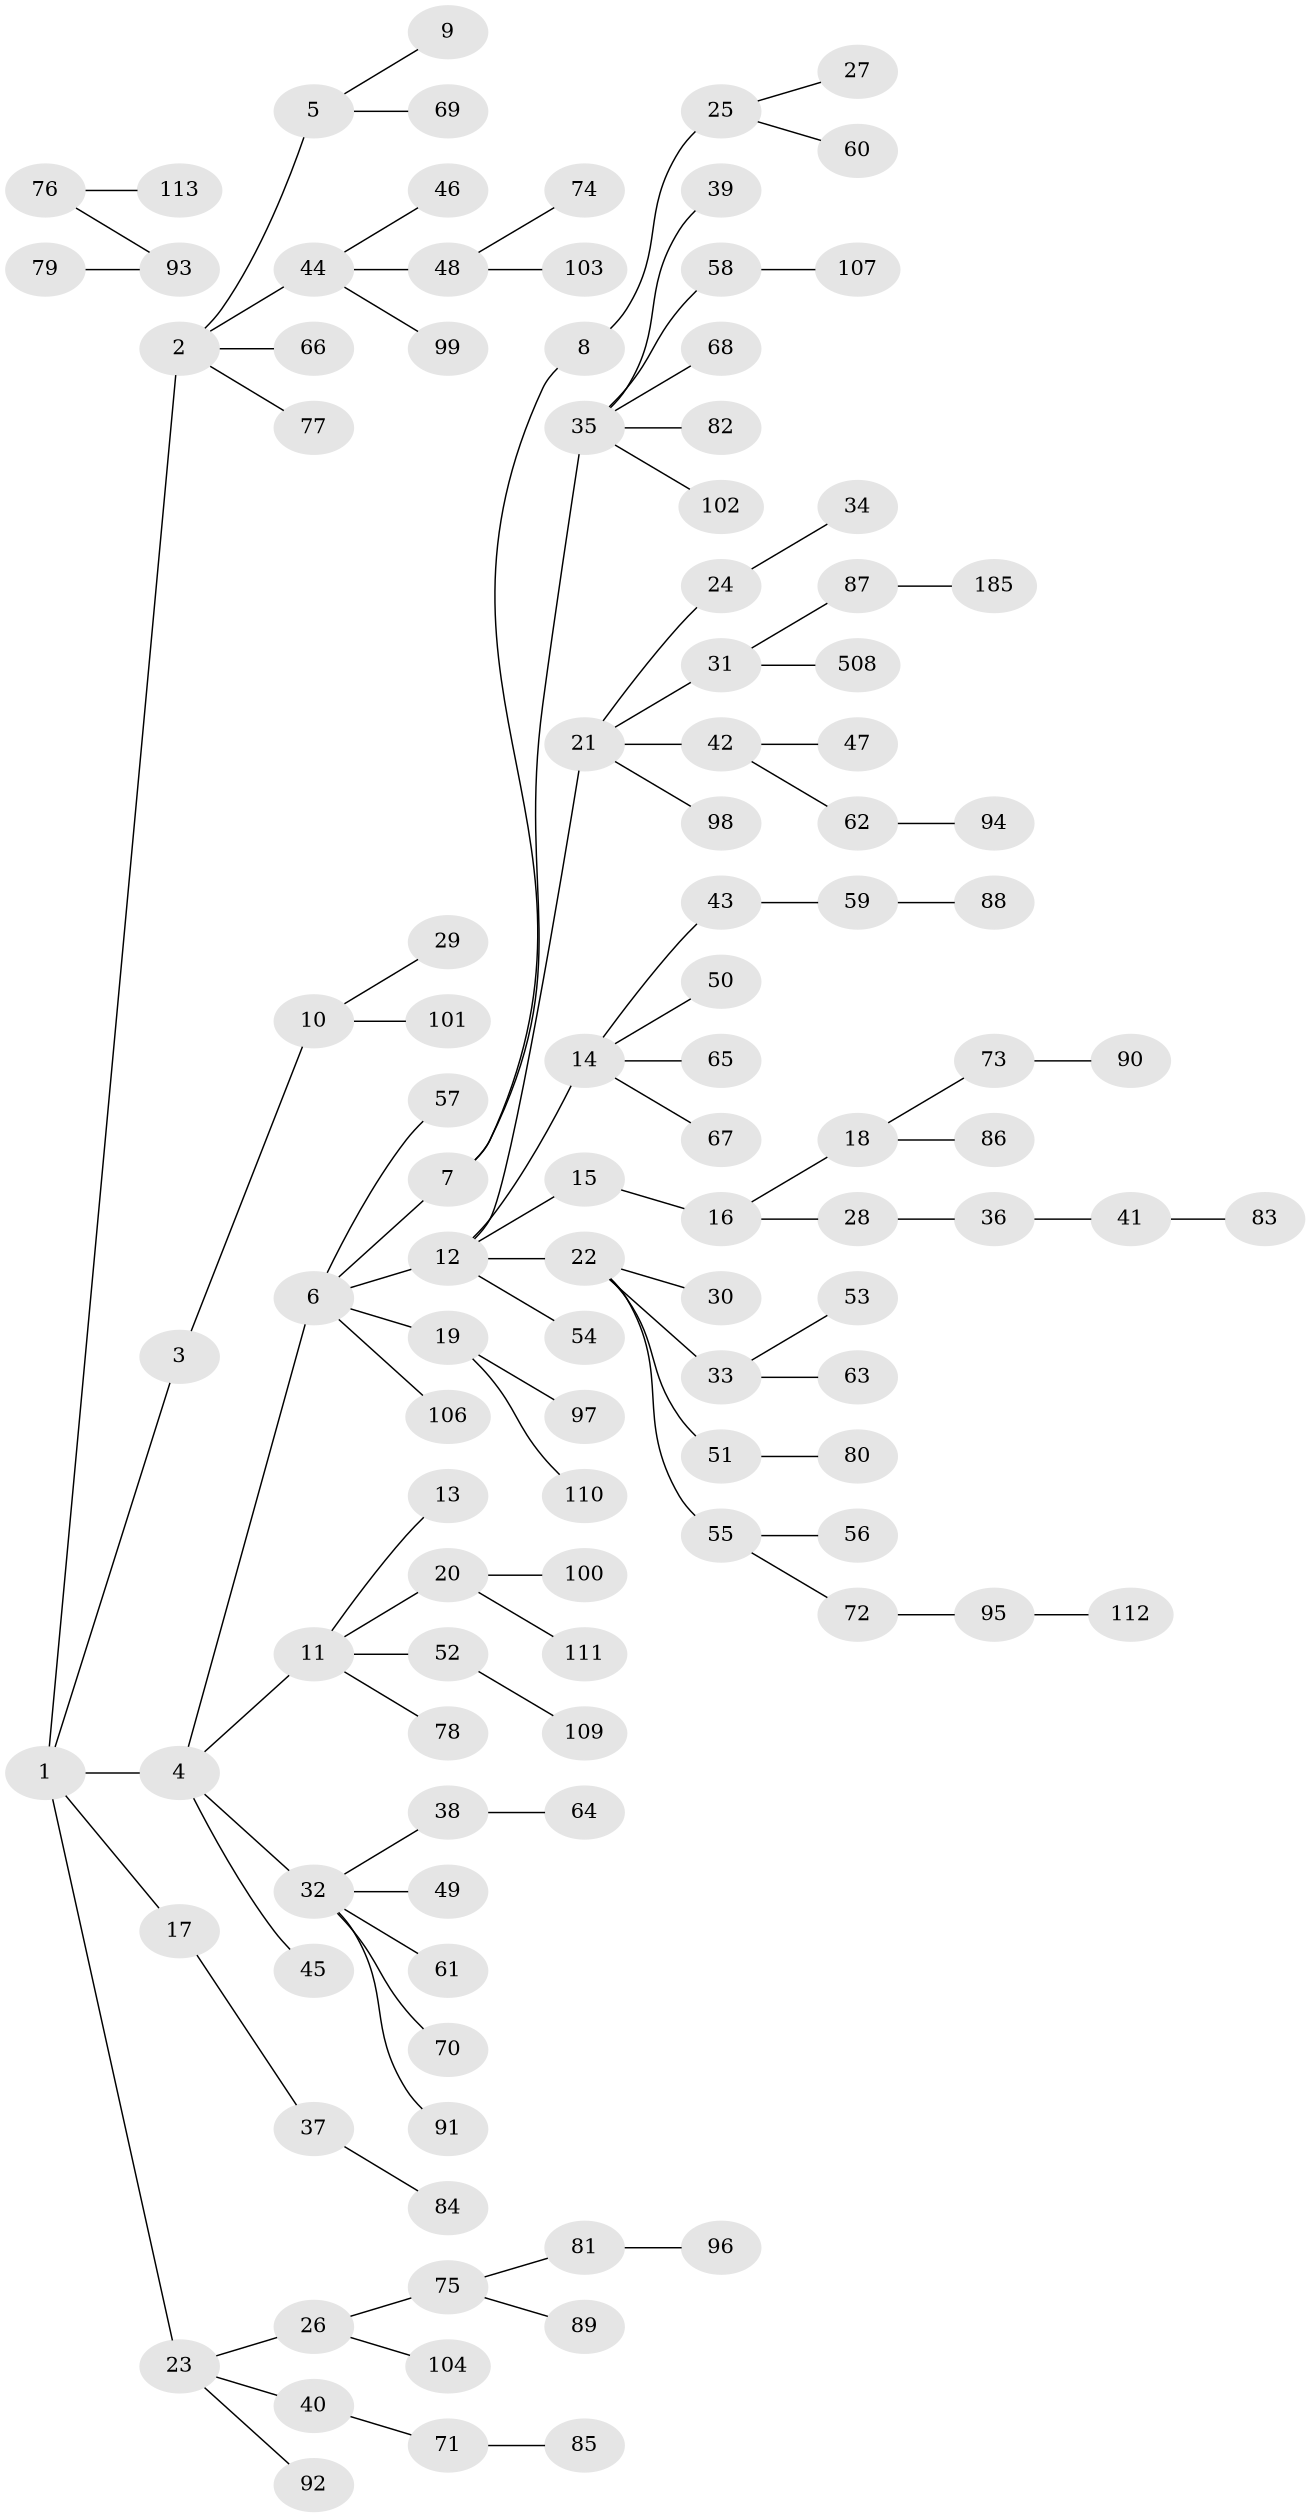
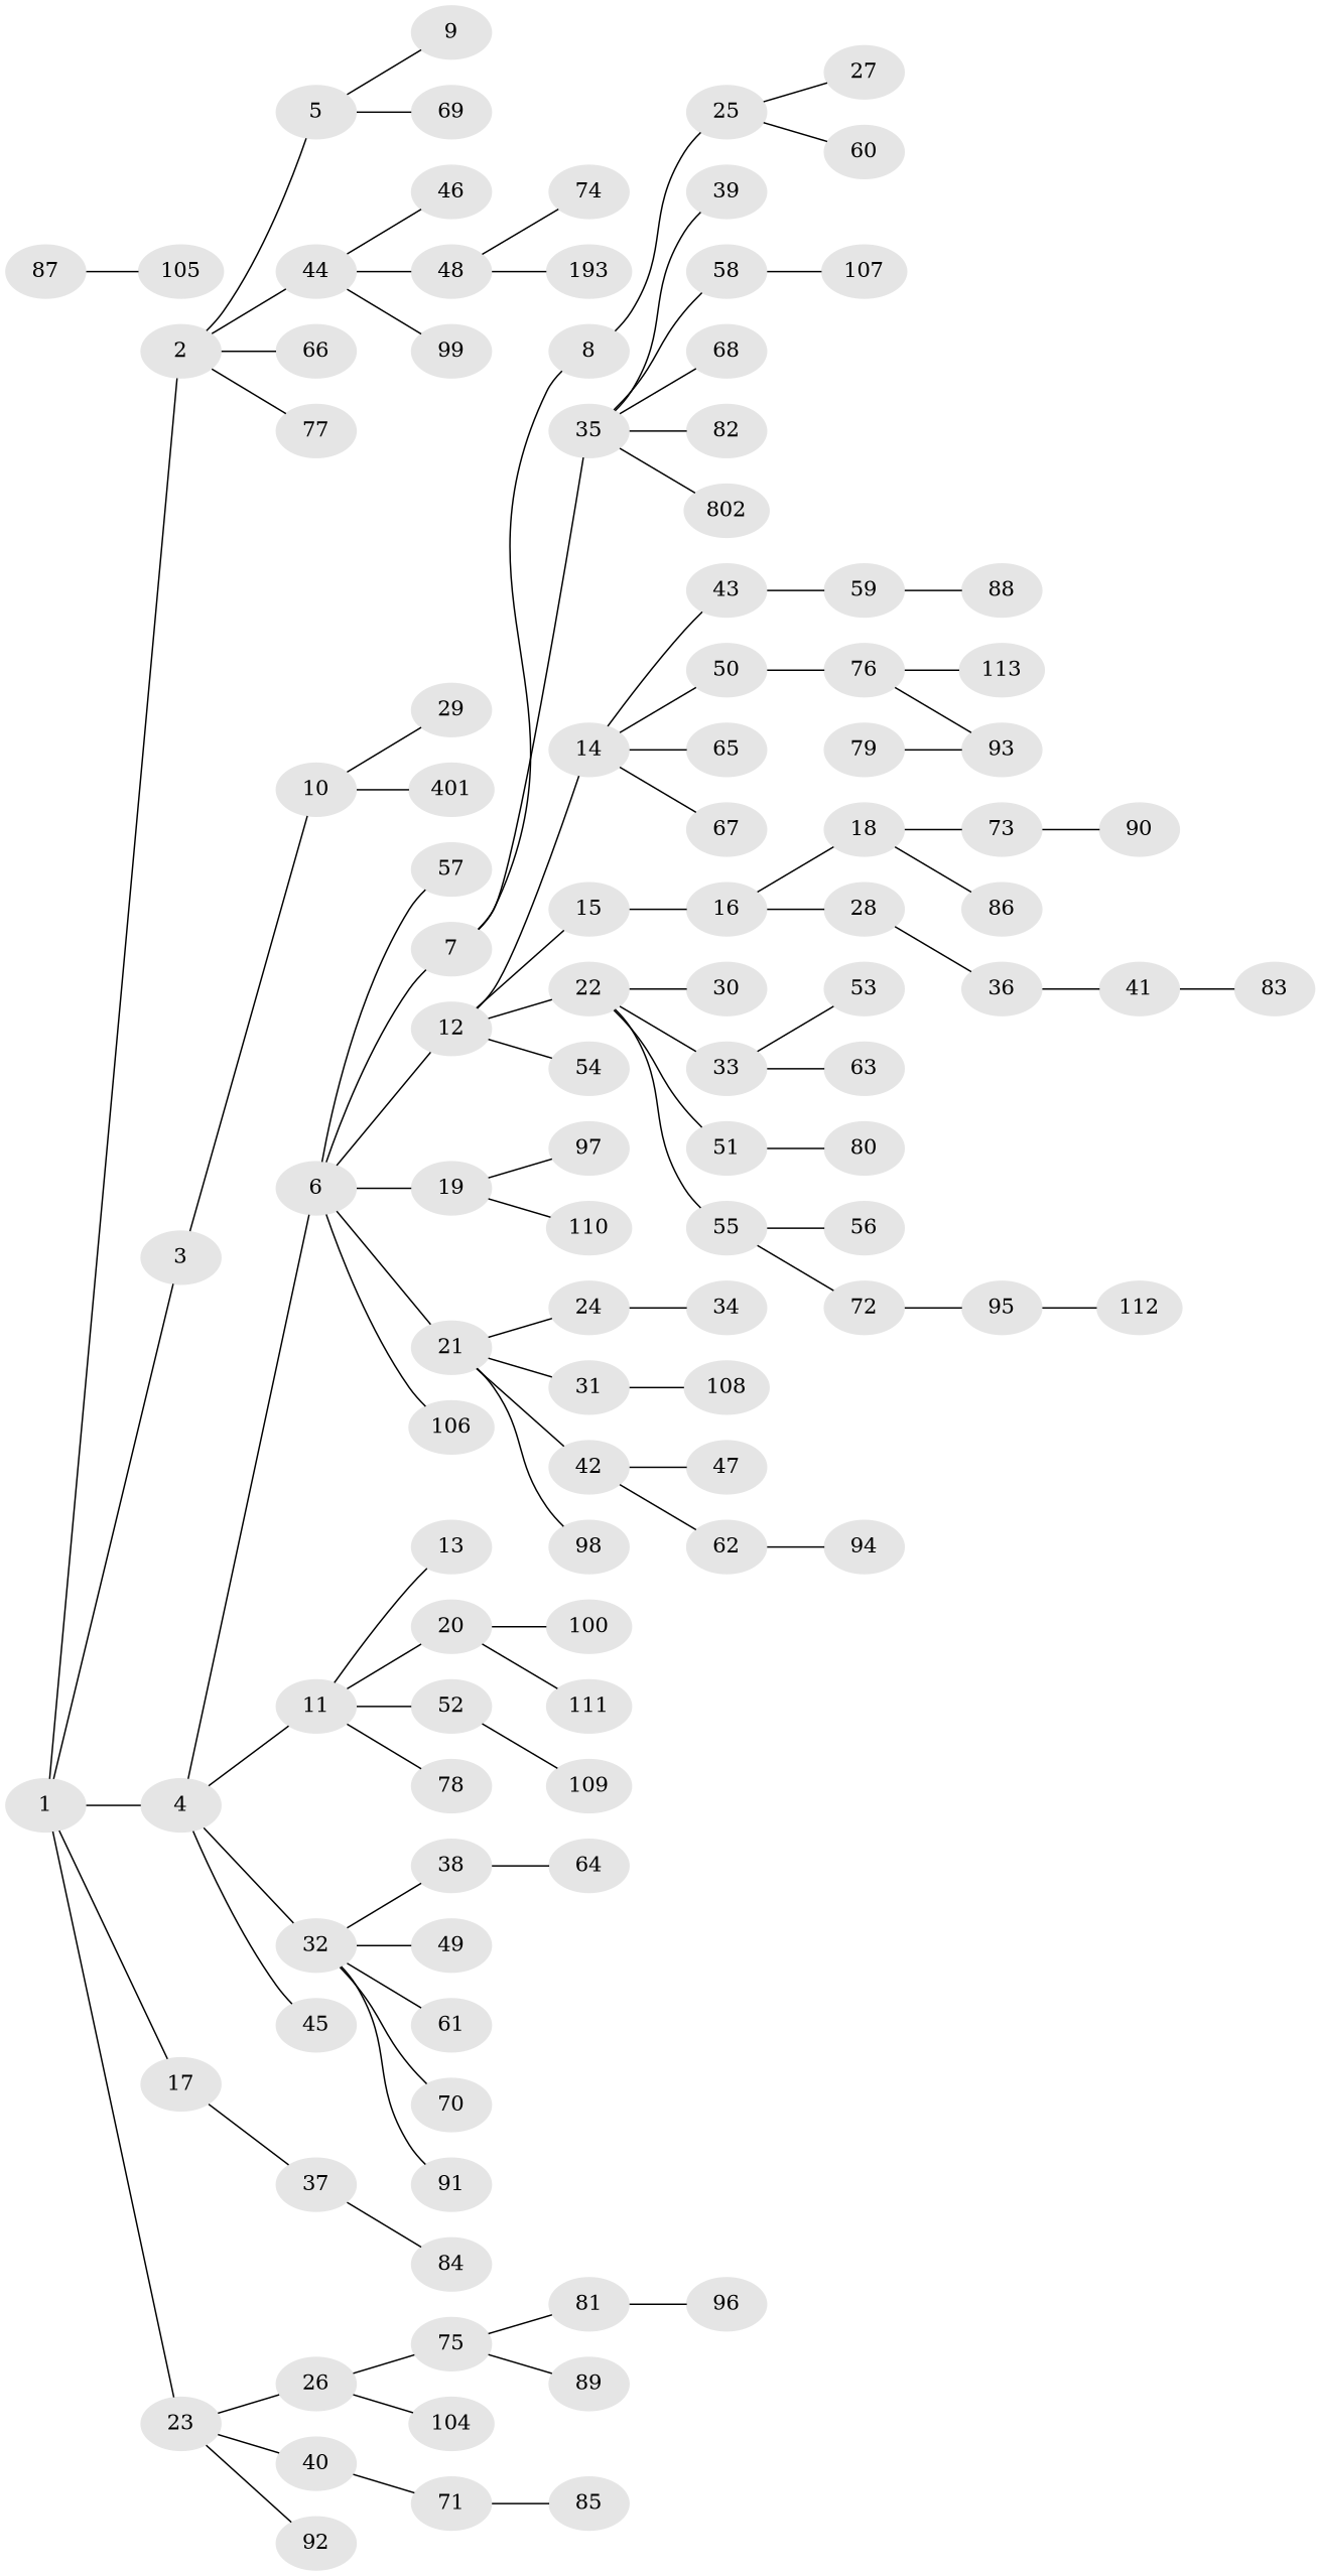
  graph {
    rankdir=LR
    node [color=gray90 style=filled]
    1
    2
    3
    4
    17
    23
    5
    44
    66
    77
    10
    6
    11
    32
    45
    37
    26
    40
    92
    9
    69
    46
    48
    99
    29
-   101
+   101 [label=401]
    57
    7
    12
    19
    21
    106
    13
    20
    52
    78
    38
    49
    61
    70
    91
    8
    35
    14
    15
    22
    54
    97
    110
    24
    31
    42
    98
    25
    39
    58
    68
    82
-   102
+   102 [label=802]
    27
    60
    100
    111
    109
    43
    50
    65
    67
    16
    30
    33
    51
    55
    59
    76
    18
    28
    73
    86
    36
    84
    90
    34
    87
-   108 [label=508]
+   108
    47
    62
    53
    63
    80
    56
    72
    75
    104
    71
    81
    89
    41
-   105 [label=185]
+   105
    64
    107
    83
    85
    94
    88
    74
-   103
+   103 [label=193]
    113
    93
    95
    112
    96
    79
    1 -- 2
    1 -- 3
    1 -- 4
    1 -- 17
    1 -- 23
    2 -- 5
    2 -- 44
    2 -- 66
    2 -- 77
    3 -- 10
    4 -- 6
    4 -- 11
    4 -- 32
    4 -- 45
    17 -- 37
    23 -- 26
    23 -- 40
    23 -- 92
    5 -- 9
    5 -- 69
    44 -- 46
    44 -- 48
    44 -- 99
    10 -- 29
    10 -- 101
    6 -- 57
    6 -- 7
    6 -- 12
    6 -- 19
-   12 -- 21
+   6 -- 21
    6 -- 106
    11 -- 13
    11 -- 20
    11 -- 52
    11 -- 78
    32 -- 38
    32 -- 49
    32 -- 61
    32 -- 70
    32 -- 91
    37 -- 84
    26 -- 75
    26 -- 104
    40 -- 71
    48 -- 74
    48 -- 103
    7 -- 8
    7 -- 35
    12 -- 14
    12 -- 15
    12 -- 22
    12 -- 54
    19 -- 97
    19 -- 110
    21 -- 24
    21 -- 31
    21 -- 42
    21 -- 98
    20 -- 100
    20 -- 111
    52 -- 109
    38 -- 64
    8 -- 25
    35 -- 39
    35 -- 58
    35 -- 68
    35 -- 82
    35 -- 102
    14 -- 43
    14 -- 50
    14 -- 65
    14 -- 67
    15 -- 16
    22 -- 30
    22 -- 33
    22 -- 51
    22 -- 55
    24 -- 34
-   31 -- 87
    31 -- 108
    42 -- 47
    42 -- 62
    25 -- 27
    25 -- 60
    58 -- 107
    43 -- 59
+   50 -- 76
    16 -- 18
    16 -- 28
    33 -- 53
    33 -- 63
    51 -- 80
    55 -- 56
    55 -- 72
    59 -- 88
    76 -- 113
    76 -- 93
    18 -- 73
    18 -- 86
    28 -- 36
    73 -- 90
    36 -- 41
    87 -- 105
    62 -- 94
    72 -- 95
    75 -- 81
    75 -- 89
    71 -- 85
    81 -- 96
    41 -- 83
    95 -- 112
    79 -- 93
  }
